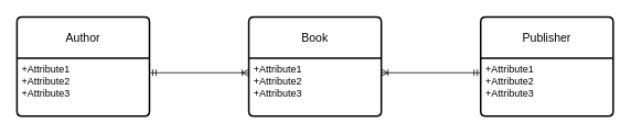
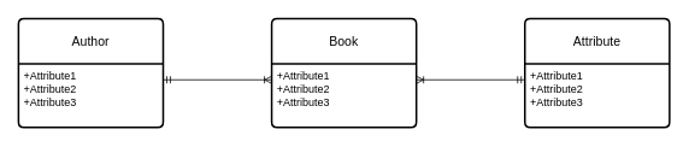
  <mxCell id="0" />
  <mxCell id="1" parent="0" />
  <mxCell id="2" value="Book" style="swimlane;childLayout=stackLayout;horizontal=1;startSize=50;horizontalStack=0;rounded=1;fontSize=14;fontStyle=0;strokeWidth=2;resizeParent=0;resizeLast=1;shadow=0;dashed=0;align=center;arcSize=4;whiteSpace=wrap;html=1;" vertex="1" parent="1"><mxGeometry x="300" y="20" width="160" height="120" as="geometry" /></mxCell>
  <mxCell id="3" value="+Attribute1&#10;+Attribute2&#10;+Attribute3" style="align=left;strokeColor=none;fillColor=none;spacingLeft=4;fontSize=12;verticalAlign=top;resizable=0;rotatable=0;part=1;html=1;" vertex="1" parent="2"><mxGeometry y="50" width="160" height="70" as="geometry" /></mxCell>
- <mxCell id="4" value="Publisher" style="swimlane;childLayout=stackLayout;horizontal=1;startSize=50;horizontalStack=0;rounded=1;fontSize=14;fontStyle=0;strokeWidth=2;resizeParent=0;resizeLast=1;shadow=0;dashed=0;align=center;arcSize=4;whiteSpace=wrap;html=1;" vertex="1" parent="1"><mxGeometry x="580" y="20" width="160" height="120" as="geometry" /></mxCell>
+ <mxCell id="4" value="Attribute" style="swimlane;childLayout=stackLayout;horizontal=1;startSize=50;horizontalStack=0;rounded=1;fontSize=14;fontStyle=0;strokeWidth=2;resizeParent=0;resizeLast=1;shadow=0;dashed=0;align=center;arcSize=4;whiteSpace=wrap;html=1;" vertex="1" parent="1"><mxGeometry x="580" y="20" width="160" height="120" as="geometry" /></mxCell>
  <mxCell id="5" value="+Attribute1&#10;+Attribute2&#10;+Attribute3" style="align=left;strokeColor=none;fillColor=none;spacingLeft=4;fontSize=12;verticalAlign=top;resizable=0;rotatable=0;part=1;html=1;" vertex="1" parent="4"><mxGeometry y="50" width="160" height="70" as="geometry" /></mxCell>
  <mxCell id="6" value="Author" style="swimlane;childLayout=stackLayout;horizontal=1;startSize=50;horizontalStack=0;rounded=1;fontSize=14;fontStyle=0;strokeWidth=2;resizeParent=0;resizeLast=1;shadow=0;dashed=0;align=center;arcSize=4;whiteSpace=wrap;html=1;" vertex="1" parent="1"><mxGeometry x="20" y="20" width="160" height="120" as="geometry" /></mxCell>
  <mxCell id="7" value="+Attribute1&#10;+Attribute2&#10;+Attribute3" style="align=left;strokeColor=none;fillColor=none;spacingLeft=4;fontSize=12;verticalAlign=top;resizable=0;rotatable=0;part=1;html=1;" vertex="1" parent="6"><mxGeometry y="50" width="160" height="70" as="geometry" /></mxCell>
  <mxCell id="8" value="" style="fontSize=12;html=1;endArrow=ERoneToMany;startArrow=ERmandOne;rounded=0;exitX=0;exitY=0.25;exitDx=0;exitDy=0;entryX=1;entryY=0.25;entryDx=0;entryDy=0;" edge="1" parent="1" source="5" target="3"><mxGeometry width="100" height="100" relative="1" as="geometry"><mxPoint x="450" y="220" as="sourcePoint" /><mxPoint x="560" y="140" as="targetPoint" /></mxGeometry></mxCell>
  <mxCell id="9" value="" style="fontSize=12;html=1;endArrow=ERoneToMany;startArrow=ERmandOne;rounded=0;exitX=1;exitY=0.25;exitDx=0;exitDy=0;entryX=0;entryY=0.25;entryDx=0;entryDy=0;" edge="1" parent="1" source="7" target="3"><mxGeometry width="100" height="100" relative="1" as="geometry"><mxPoint x="330" y="190" as="sourcePoint" /><mxPoint x="210" y="190" as="targetPoint" /></mxGeometry></mxCell>
